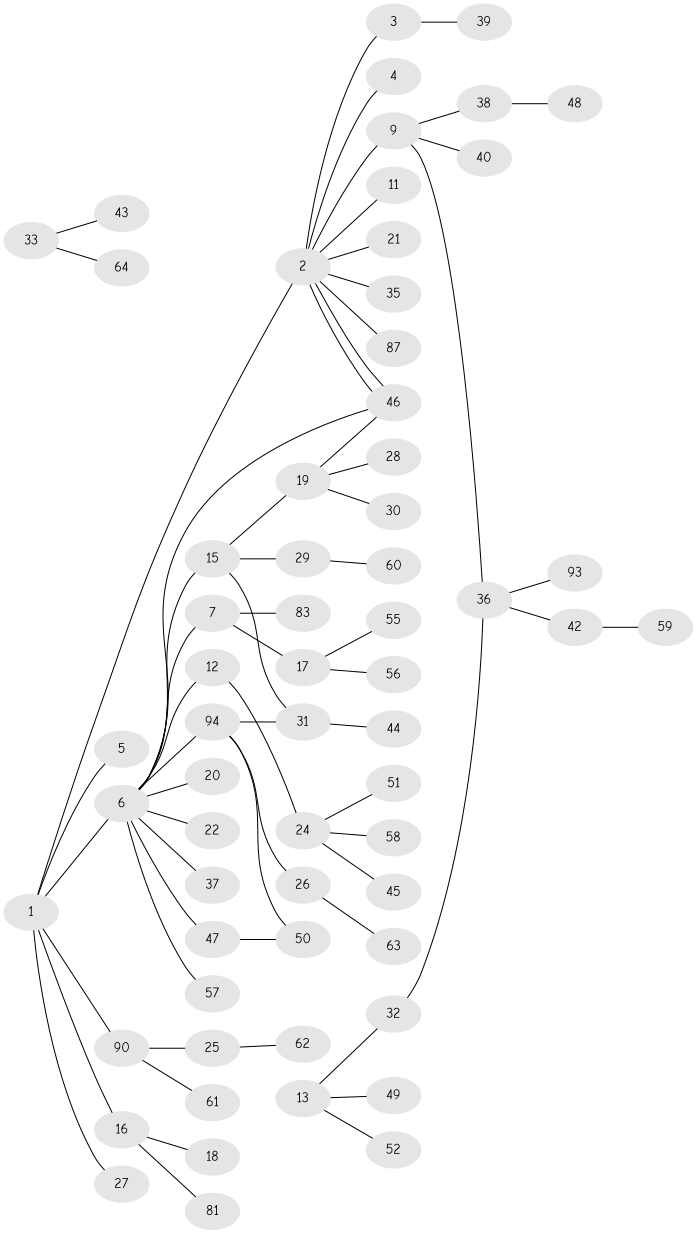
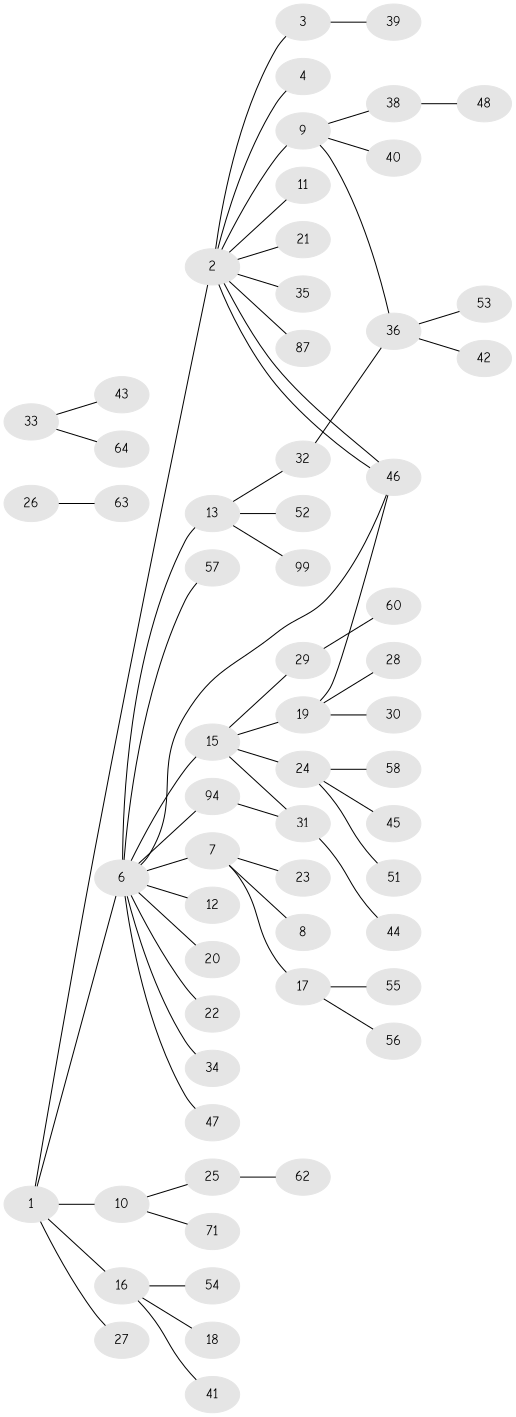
  graph {
    fontname="Comic Neue"
    rankdir=LR
    node [color=gray90 fontname="Comic Neue" style=filled]
    edge [fontname="Comic Neue"]
    1
    2
-   5
    6
-   10 [label=90]
+   10
    16
    27
    3
    4
    9
    11
    21
    35
    n14 [label=87]
    46
    7
    12
    13
    n19 [label=94]
    15
    20
    22
-   34 [label=37]
+   34
    47
    57
    25
-   61
+   61 [label=71]
    18
-   41 [label=81]
+   41
+   54
    39
    36
    38
    40
+   8
    17
-   23 [label=83]
+   23
    24
    32
-   49
+   49 [label=99]
    52
    26
    31
-   50
    19
    29
    55
    56
    42
-   53 [label=93]
+   53
    48
    62
    45
    51
    58
    63
    44
    28
    30
    60
    33
    43
    64
-   59
    1 -- 2
-   1 -- 5
    1 -- 6
    1 -- 10
    1 -- 16
    1 -- 27
    2 -- 3
    2 -- 4
    2 -- 9
    2 -- 11
    2 -- 21
    2 -- 35
    2 -- n14
    2 -- 46
    2 -- 46
    6 -- 46
    6 -- 7
    6 -- 12
+   6 -- 13
    6 -- n19
    6 -- 15
    6 -- 20
    6 -- 22
    6 -- 34
    6 -- 47
    6 -- 57
    10 -- 25
    10 -- 61
    16 -- 18
    16 -- 41
+   16 -- 54
    3 -- 39
    9 -- 36
    9 -- 38
    9 -- 40
+   7 -- 8
    7 -- 17
    7 -- 23
-   12 -- 24
+   15 -- 24
    13 -- 32
    13 -- 49
    13 -- 52
-   n19 -- 26
    n19 -- 31
-   n19 -- 50
    15 -- 31
    15 -- 19
    15 -- 29
-   47 -- 50
    25 -- 62
    36 -- 42
    36 -- 53
    38 -- 48
    17 -- 55
    17 -- 56
    24 -- 45
    24 -- 51
    24 -- 58
    32 -- 36
    26 -- 63
    31 -- 44
    19 -- 46
    19 -- 28
    19 -- 30
    29 -- 60
-   42 -- 59
    33 -- 43
    33 -- 64
  }
